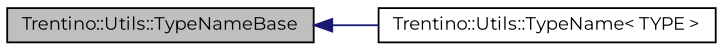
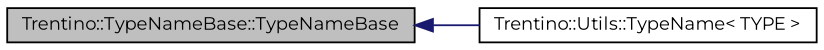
  digraph {
    rankdir=LR
    fontname=Montserrat
    node [color=black fontname=Montserrat fontsize=10 shape=record style=filled]
-   n1 [fillcolor=grey75 fontcolor=black height=0.2 label="Trentino::Utils::TypeNameBase" width=0.4]
+   n1 [fillcolor=grey75 fontcolor=black height=0.2 label="Trentino::TypeNameBase::TypeNameBase" width=0.4]
    n2 [fillcolor=white height=0.2 label="Trentino::Utils::TypeName\< TYPE \>" width=0.4]
    n1 -> n2 [color=midnightblue dir=back fontname=Montserrat fontsize=10 labelfontname=Helvetica labelfontsize=10 style=solid]
  }
